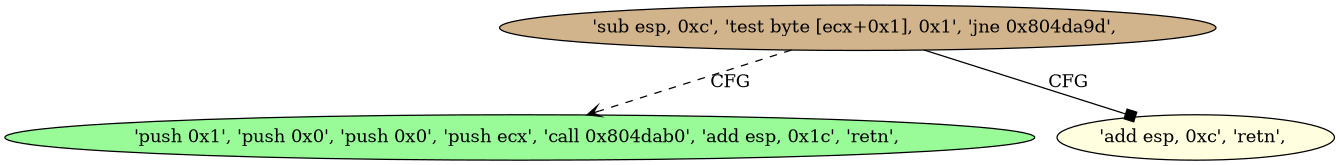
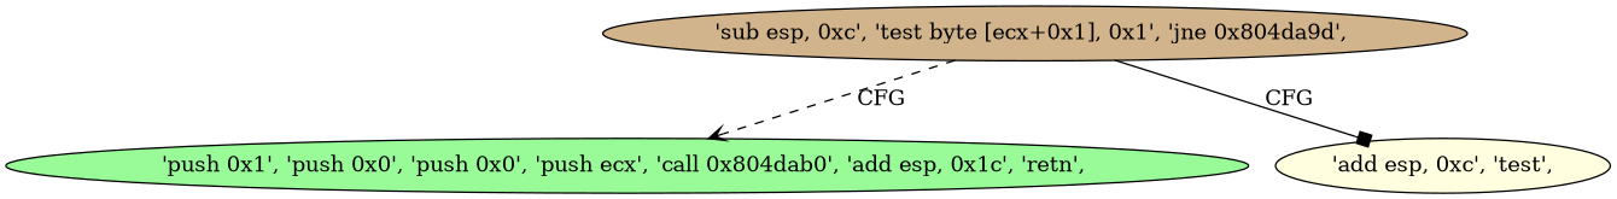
  digraph {
    node [style=filled]
    n1 [label="'sub esp, 0xc', 'test byte [ecx+0x1], 0x1', 'jne 0x804da9d', " fillcolor=tan]
    n2 [label="'push 0x1', 'push 0x0', 'push 0x0', 'push ecx', 'call 0x804dab0', 'add esp, 0x1c', 'retn', " fillcolor=palegreen]
-   n3 [label="'add esp, 0xc', 'retn', " fillcolor=lightyellow]
+   n3 [label="'add esp, 0xc', 'test'," fillcolor=lightyellow]
    n1 -> n2 [label=CFG style=dashed arrowhead=vee]
    n1 -> n3 [label=CFG style=solid arrowhead=box]
  }
